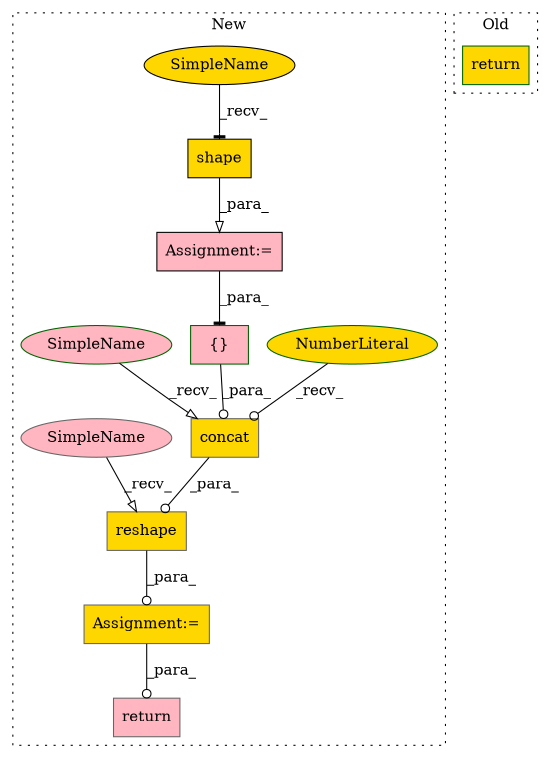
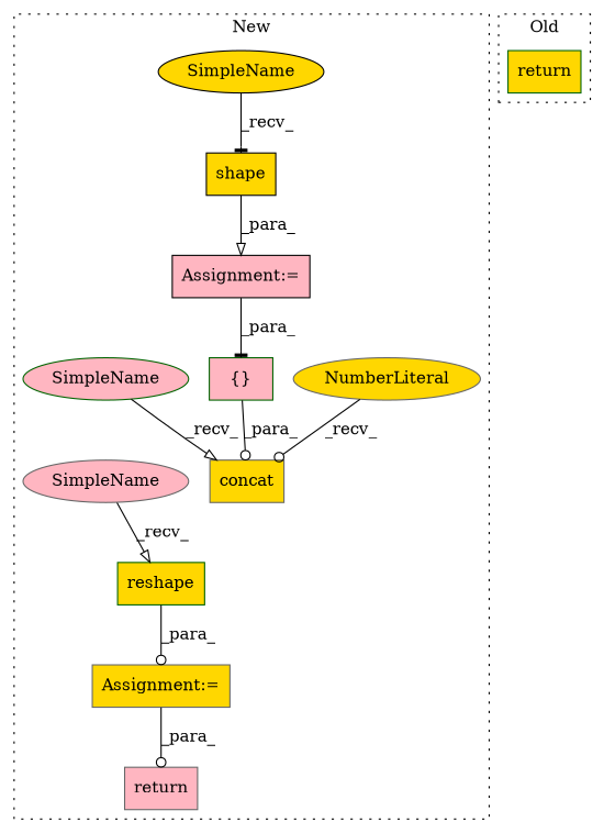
  digraph {
    node [a=32 color=gray40 fillcolor=gold l=1 shape=box style=filled]
    edge [arrowhead=odot]
    n1 [l="7,1" label=concat s="3282,3324"]
    n2 [a=7 label="Assignment:=" s=3337]
    n3 [a=7 color=black fillcolor=lightpink label="Assignment:=" s=3091]
-   n4 [a=34 color=darkgreen label=NumberLiteral s=3323 shape=ellipse]
+   n4 [a=34 label=NumberLiteral s=3323 shape=ellipse]
    n5 [a=41 fillcolor=lightpink l=7 label=return s=3415]
-   n6 [l="8,1" label=reshape s="3349,3372"]
+   n6 [color=darkgreen l="8,1" label=reshape s="3349,3372"]
    n7 [a=4 color=darkgreen fillcolor=lightpink l="1,1" label="{}" s="3298,3321"]
    n8 [color=black l="6,1" label=shape s="3103,3110"]
    n9 [a=42 color=black l=10 label=SimpleName s=3092 shape=ellipse]
    n10 [a=42 color=darkgreen fillcolor=lightpink l=10 label=SimpleName s=3271 shape=ellipse]
    n11 [a=42 fillcolor=lightpink l=10 label=SimpleName s=3338 shape=ellipse]
    n12 [a=41 color=darkgreen l=7 label=return s=1850]
    subgraph cluster_1 {
      label=New
      style=dotted
      n1
      n2
      n3
      n4
      n5
      n6
      n7
      n8
      n9
      n10
      n11
    }
    subgraph cluster_2 {
      label=Old
      style=dotted
      n12
    }
-   n1 -> n6 [label=_para_]
    n2 -> n5 [label=_para_]
    n3 -> n7 [arrowhead=tee label=_para_]
    n4 -> n1 [label=_recv_]
    n6 -> n2 [label=_para_]
    n7 -> n1 [label=_para_]
    n8 -> n3 [arrowhead=onormal label=_para_]
    n9 -> n8 [arrowhead=tee label=_recv_]
    n10 -> n1 [arrowhead=onormal label=_recv_]
    n11 -> n6 [arrowhead=onormal label=_recv_]
  }
